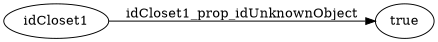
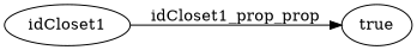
  strict digraph {
    rankdir=LR
    idCloset1 [node_type=entity_node root=root]
    true
-   idCloset1 -> true [edge_type=property label=idCloset1_prop_idUnknownObject]
+   idCloset1 -> true [edge_type=property label=idCloset1_prop_prop]
  }
